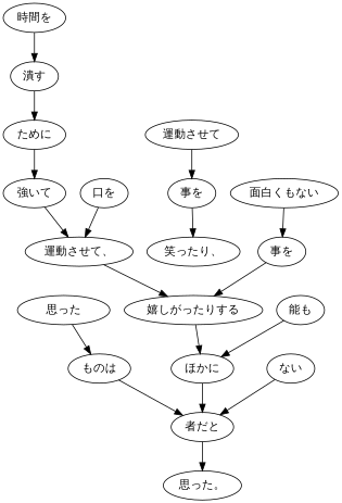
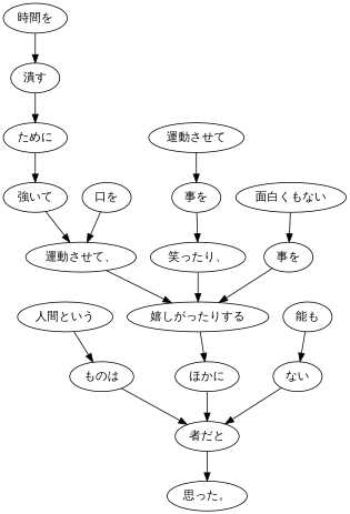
  digraph {
-   n1 [label="思った"]
+   n1 [label="人間という"]
    n2 [label="ものは"]
    n3 [label="者だと"]
    n4 [label="思った。"]
    n5 [label="時間を"]
    n6 [label="潰す"]
    n7 [label="ために"]
    n8 [label="強いて"]
    n9 [label="運動させて、"]
    n10 [label="嬉しがったりする"]
    n11 [label="口を"]
    n12 [label="ほかに"]
    n13 [label="運動させて"]
    n14 [label="事を"]
    n15 [label="笑ったり、"]
    n16 [label="面白くもない"]
    n17 [label="事を"]
    n18 [label="能も"]
    n19 [label="ない"]
    n1 -> n2
    n2 -> n3
    n3 -> n4
    n5 -> n6
    n6 -> n7
    n7 -> n8
    n8 -> n9
    n9 -> n10
    n10 -> n12
    n11 -> n9
    n12 -> n3
    n13 -> n14
    n14 -> n15
+   n15 -> n10
    n16 -> n17
    n17 -> n10
-   n18 -> n12
+   n18 -> n19
    n19 -> n3
  }
